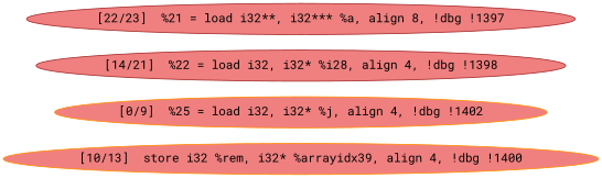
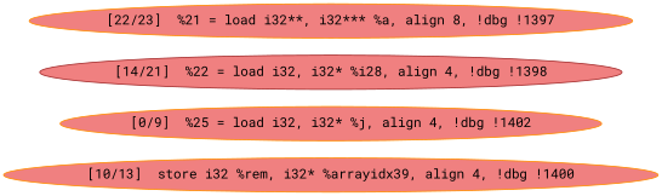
  digraph {
    rankdir=LR
    fontname="Roboto Mono"
    node [fillcolor=lightcoral shape=ellipse style=filled color=darkorange fontname="Roboto Mono"]
    n1 [label="[10/13]  store i32 %rem, i32* %arrayidx39, align 4, !dbg !1400"]
    n2 [label="[0/9]  %25 = load i32, i32* %j, align 4, !dbg !1402"]
    n3 [label="[14/21]  %22 = load i32, i32* %i28, align 4, !dbg !1398" color=brown]
-   n4 [label="[22/23]  %21 = load i32**, i32*** %a, align 8, !dbg !1397" color=brown]
+   n4 [label="[22/23]  %21 = load i32**, i32*** %a, align 8, !dbg !1397"]
  }
